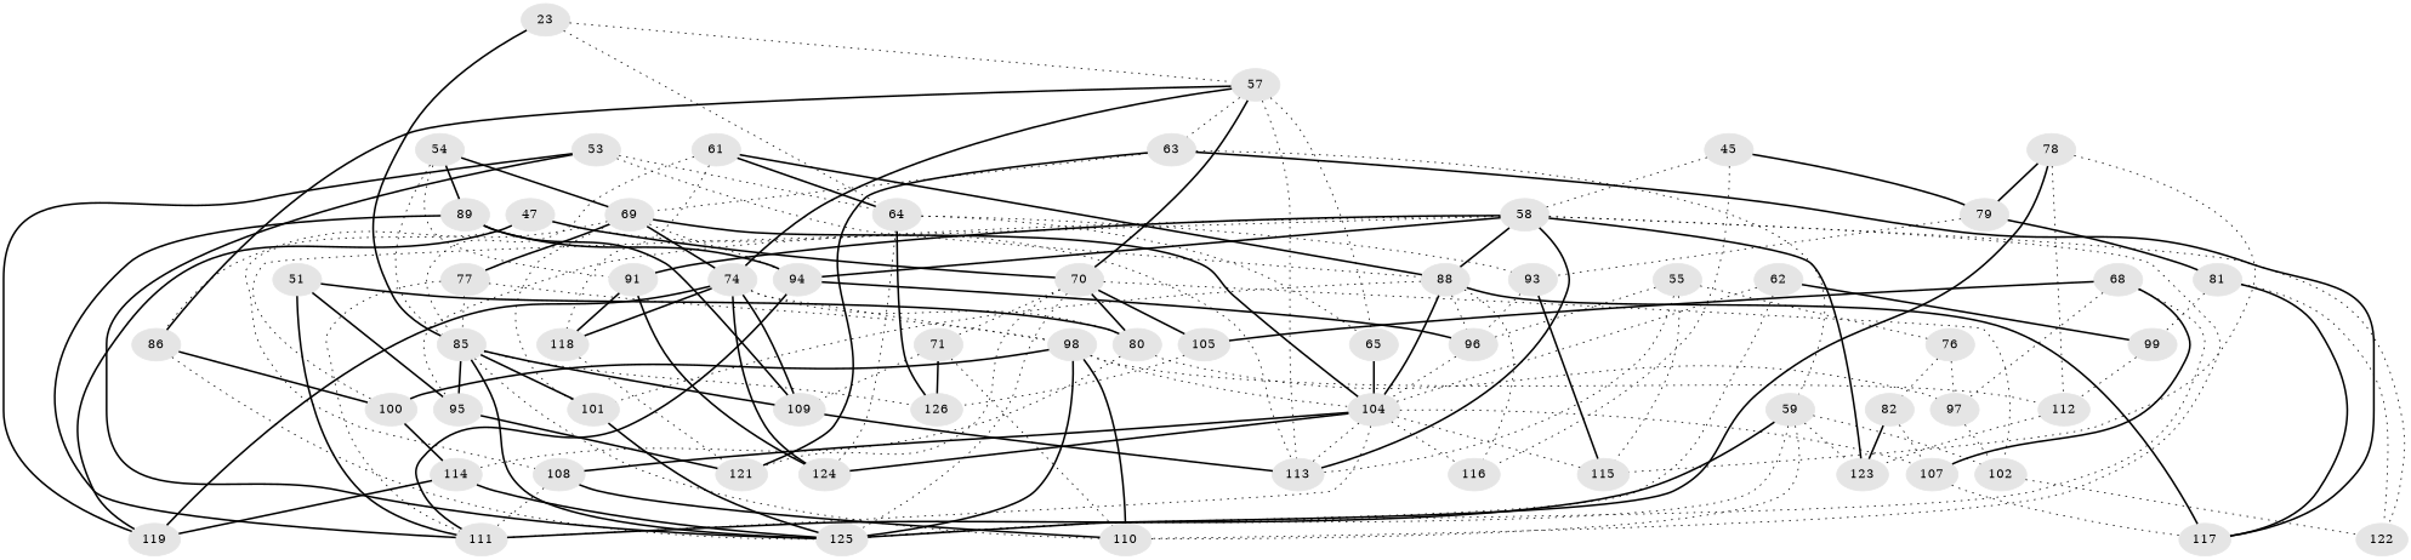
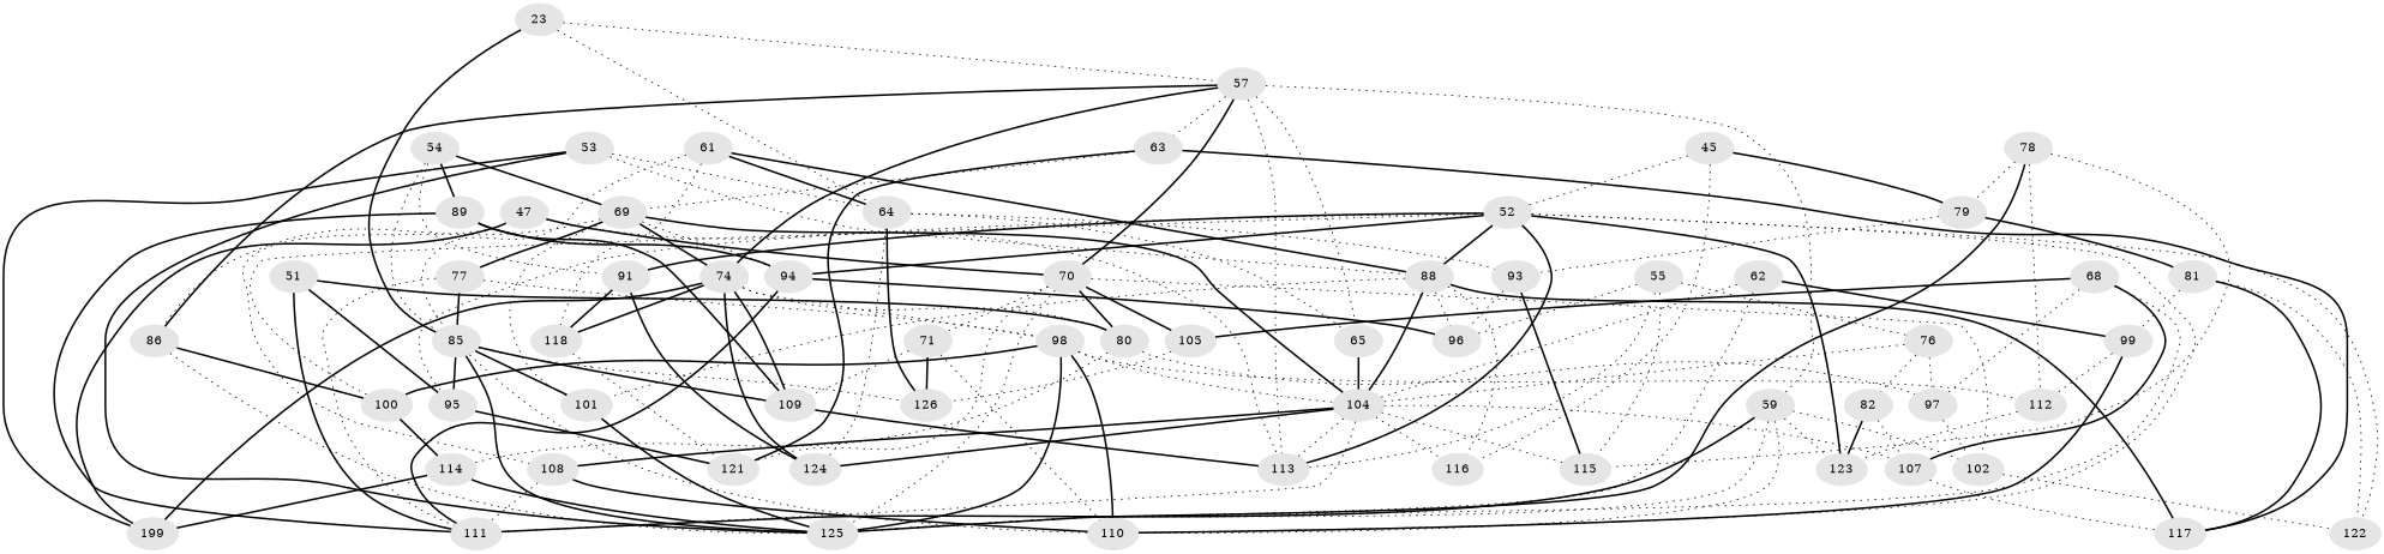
  graph {
    node [color=gray90 style=filled]
    edge [style=dotted]
    57 [super="+9+28+37"]
    70 [super="+27"]
    113 [super="+103"]
    59 [super="+49"]
    63
    65 [super="+34"]
    74 [super="+21+42"]
    86
    23
    64 [super="+43+60"]
    85 [super="+4+83"]
    93
    124
    126
    95
    125 [super="+38+120"]
    110 [super="+54"]
    101 [super="+72"]
    109 [super="+25"]
-   58 [super="+16+30"]
+   58 [super="+16+30" label=52]
    91
    88 [super="+6+33+12+67"]
    94 [super="+56"]
    100
    122
    123 [super="+40"]
    45
    79
    116 [super="+32"]
    81
    105
    80 [super="+11"]
    102 [super="+39"]
    121
    71
    47
    108 [super="+87"]
-   119
+   119 [label=199]
    111 [super="+90"]
    97
    114
    51
    69 [super="+15+31"]
    104 [super="+2+66+73+41"]
    77 [super="+50"]
    n46 [label=54]
    89 [super="+3"]
    118
    53 [super="+48"]
    96
    117
    55
    76
    115
    82
    98 [super="+5+35+92"]
    61
    62
    99
    112
    107
    68
    78
    57 -- 70 [style=bold]
    57 -- 113 [weight=2]
-   63 -- 59
+   57 -- 59
    57 -- 63
    57 -- 65 [weight=2]
    57 -- 74 [style=bold]
    57 -- 86 [style=bold]
    70 -- 125
    70 -- 105 [style=bold]
    70 -- 80 [style=bold]
    70 -- 102
    70 -- 121
    70 -- 71
    59 -- 125 [weight=3]
    59 -- 110
    59 -- 123
    59 -- 102 [weight=2]
    59 -- 111 [style=bold weight=2]
    63 -- 121 [style=bold]
    63 -- 69
    63 -- 117 [style=bold]
    65 -- 104 [style=bold weight=3]
    74 -- 124 [style=bold]
    74 -- 109 [style=bold]
    74 -- 80
    74 -- 119 [style=bold]
    74 -- 118 [style=bold]
    74 -- 98
    86 -- 125
    86 -- 100 [style=bold]
    23 -- 57
    23 -- 64
    23 -- 85 [style=bold weight=2]
    64 -- 65
    64 -- 93
    64 -- 124
    64 -- 126 [style=bold]
    85 -- 126
    85 -- 95 [style=bold]
    85 -- 125 [style=bold weight=2]
    85 -- 110
    85 -- 101 [style=bold]
    85 -- 109 [style=bold]
    93 -- 96
    93 -- 115 [style=bold]
    95 -- 121 [style=bold]
    101 -- 125 [style=bold weight=2]
    109 -- 113 [style=bold]
    58 -- 113 [style=bold]
    58 -- 95
    58 -- 110
    58 -- 91 [style=bold]
    58 -- 88 [style=bold weight=2]
    58 -- 94 [style=bold]
    58 -- 100
    58 -- 122
    58 -- 123 [style=bold weight=2]
    91 -- 124 [style=bold]
    91 -- 118 [style=bold]
    88 -- 101 [weight=2]
    88 -- 116 [weight=2]
    88 -- 104 [style=bold weight=2]
    88 -- 96
    88 -- 117 [style=bold]
    94 -- 111 [style=bold]
    94 -- 96 [style=bold]
    100 -- 114 [style=bold]
    45 -- 58
    45 -- 79 [style=bold]
    45 -- 116
    79 -- 93
    79 -- 81 [style=bold]
    81 -- 122
    81 -- 117 [style=bold]
    81 -- 99
    105 -- 126
    80 -- 97
    80 -- 114
    102 -- 122 [weight=2]
    71 -- 126 [style=bold]
    71 -- 110
    71 -- 109
    47 -- 70 [style=bold]
    47 -- 113
    47 -- 108
    47 -- 119 [style=bold]
    108 -- 110 [style=bold]
    108 -- 111 [weight=2]
    97 -- 102
    114 -- 125 [style=bold]
    114 -- 119 [style=bold]
    51 -- 95 [style=bold]
    51 -- 80 [style=bold weight=2]
    51 -- 111 [style=bold]
    69 -- 74 [style=bold]
    69 -- 86
    69 -- 101
    69 -- 94
    69 -- 104 [style=bold]
    69 -- 77 [style=bold]
    104 -- 113 [weight=2]
    104 -- 124 [style=bold]
    104 -- 116 [weight=3]
    104 -- 108 [style=bold weight=2]
    104 -- 111
    104 -- 115
    104 -- 107
-   77 -- 85
+   77 -- 85 [style=bold]
    77 -- 111 [weight=2]
    77 -- 98 [weight=2]
    n46 -- 85
    n46 -- 91
    n46 -- 69 [style=bold]
    n46 -- 89 [style=bold]
    89 -- 109 [style=bold weight=2]
    89 -- 94 [style=bold weight=2]
    89 -- 111 [style=bold]
    118 -- 121
    53 -- 64 [weight=2]
    53 -- 125 [style=bold weight=2]
    53 -- 88
    53 -- 119 [style=bold]
    55 -- 113
    55 -- 96
    55 -- 76
    55 -- 115
    76 -- 97
-   96 -- 104
+   76 -- 104
    76 -- 82
    82 -- 123 [style=bold weight=2]
    82 -- 107
    98 -- 125 [style=bold]
    98 -- 110 [style=bold weight=2]
    98 -- 100 [style=bold]
    98 -- 104 [weight=2]
    98 -- 112
    61 -- 64 [style=bold]
    61 -- 85
    61 -- 88 [style=bold]
    61 -- 118
    62 -- 125
    62 -- 104 [weight=2]
    62 -- 99 [style=bold]
+   99 -- 110 [style=bold]
    99 -- 112
    112 -- 123
    107 -- 117
    68 -- 125
    68 -- 105 [style=bold]
    68 -- 97
    68 -- 107 [style=bold]
    78 -- 125 [style=bold]
-   78 -- 79 [style=bold]
+   78 -- 79
    78 -- 115
    78 -- 112
  }
